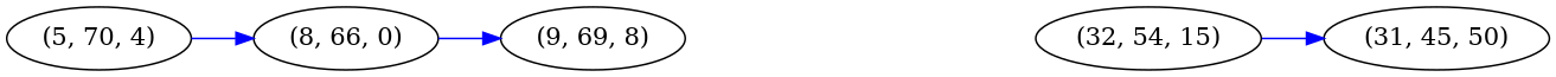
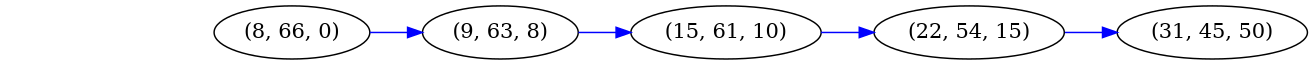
  digraph {
    rankdir=LR
    edge [color=blue]
    n1 [label="(8, 66, 0)"]
-   "(5, 70, 4)"
-   "(9, 63, 8)" [label="(9, 69, 8)"]
-   "(22, 54, 15)" [label="(32, 54, 15)"]
+   "(9, 63, 8)"
+   "(15, 61, 10)"
+   "(22, 54, 15)"
    n6 [label="(31, 45, 50)"]
    n1 -> "(9, 63, 8)"
-   "(5, 70, 4)" -> n1
+   "(9, 63, 8)" -> "(15, 61, 10)"
+   "(15, 61, 10)" -> "(22, 54, 15)"
    "(22, 54, 15)" -> n6
  }
